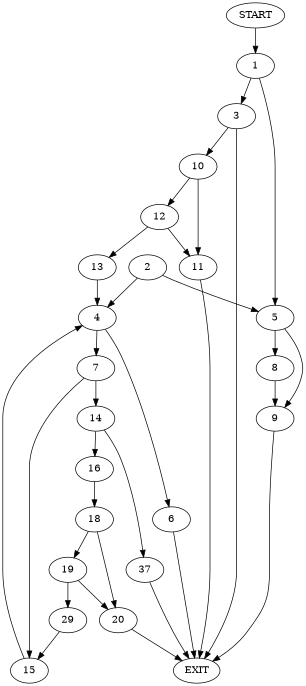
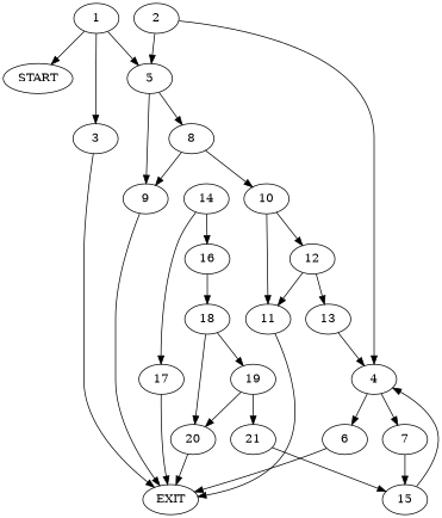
  digraph {
    n1 [label=START]
    1
    3
    5
    n5 [label=EXIT]
    2
    4
    6
    7
    8
    9
    14
    15
    10
    16
-   17 [label=37]
+   17
    11
    12
    13
    18
    19
    20
-   21 [label=29]
-   n1 -> 1
+   21
+   1 -> n1
    1 -> 3
    1 -> 5
    3 -> n5
    5 -> 8
    5 -> 9
    2 -> 5
    2 -> 4
    4 -> 6
    4 -> 7
    6 -> n5
-   7 -> 14
    7 -> 15
    8 -> 9
-   3 -> 10
+   8 -> 10
    9 -> n5
    14 -> 16
    14 -> 17
    15 -> 4
    10 -> 11
    10 -> 12
    16 -> 18
    17 -> n5
    11 -> n5
    12 -> 11
    12 -> 13
    13 -> 4
    18 -> 19
    18 -> 20
    19 -> 20
    19 -> 21
    20 -> n5
    21 -> 15
  }
